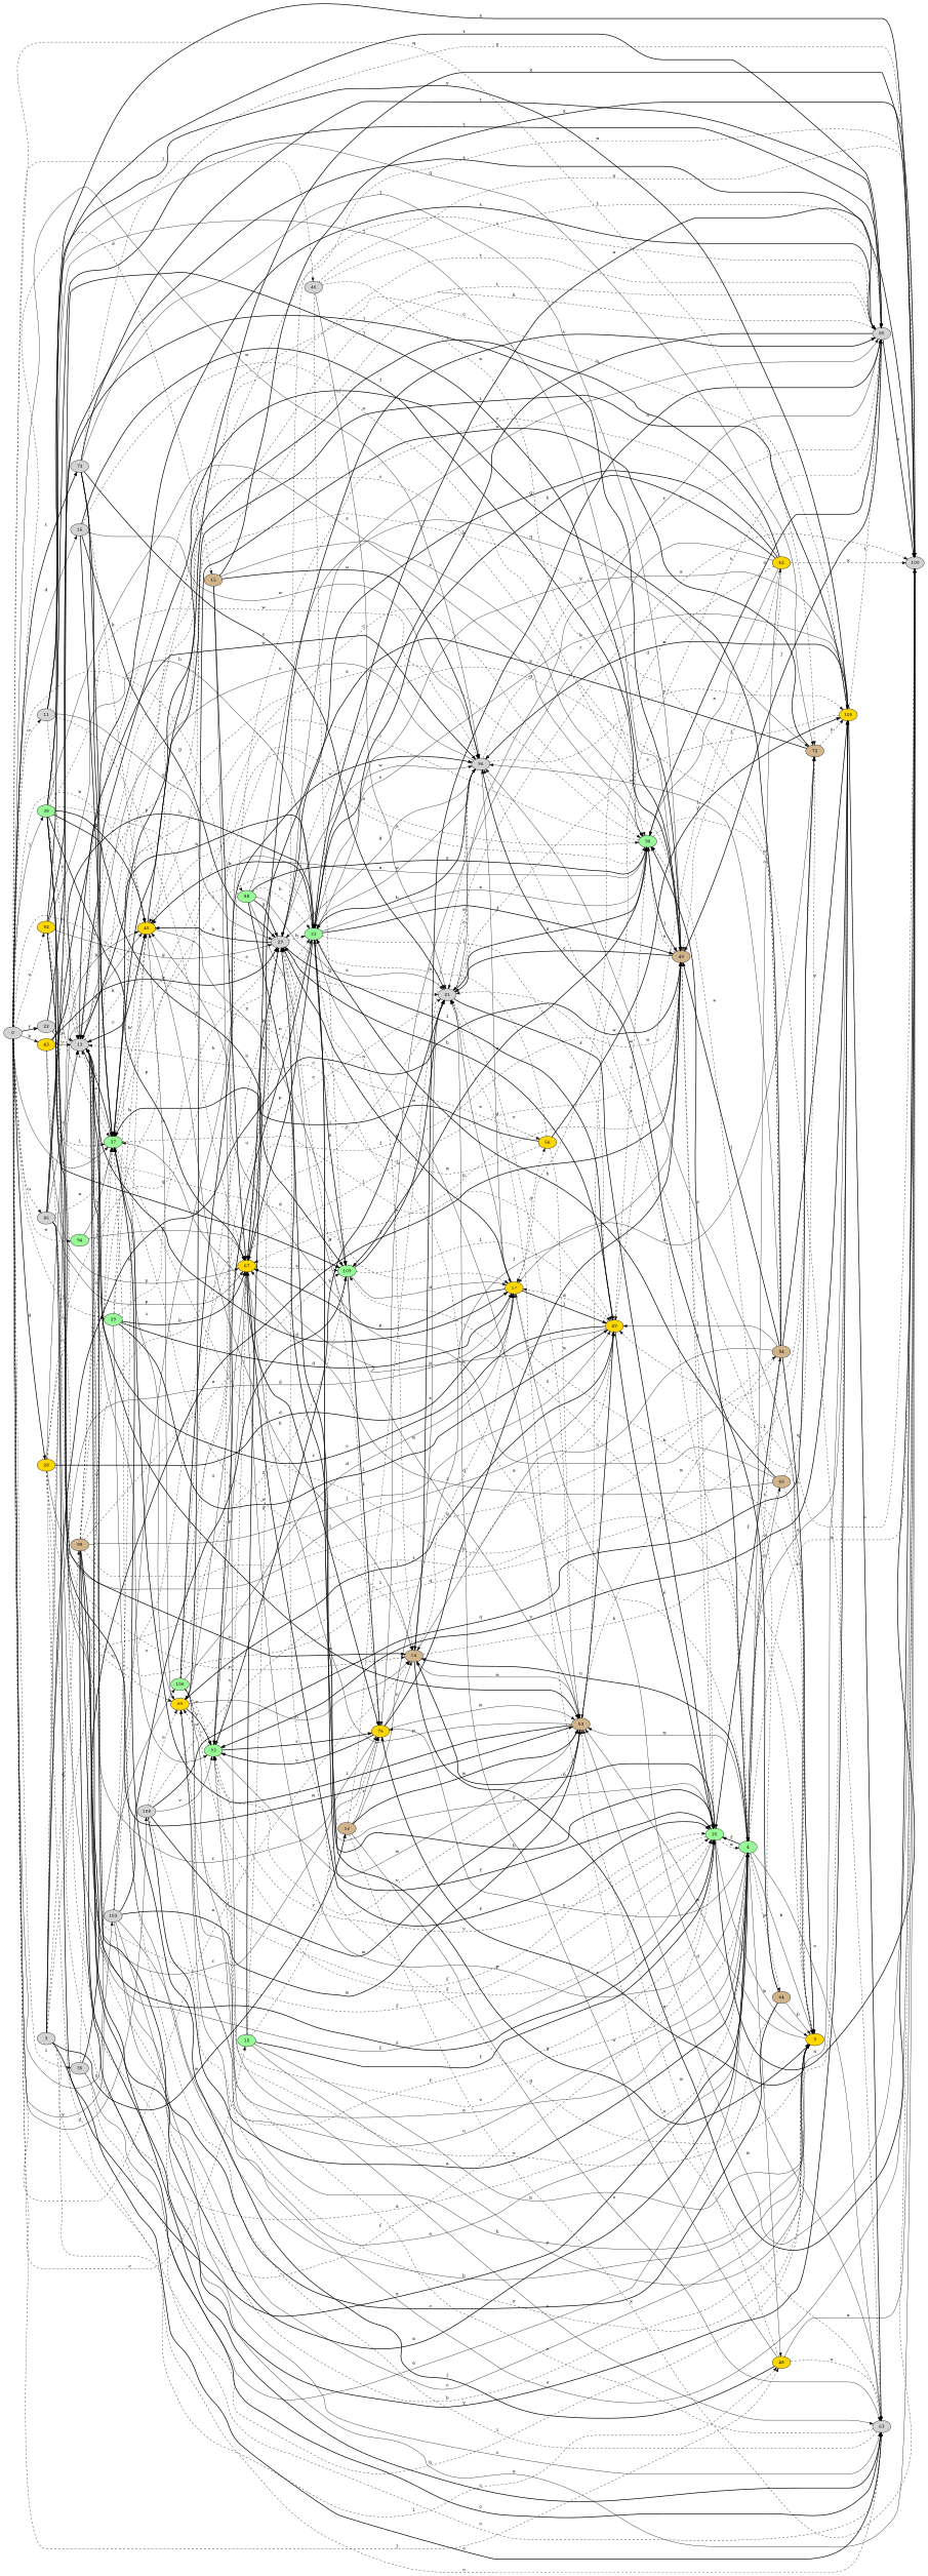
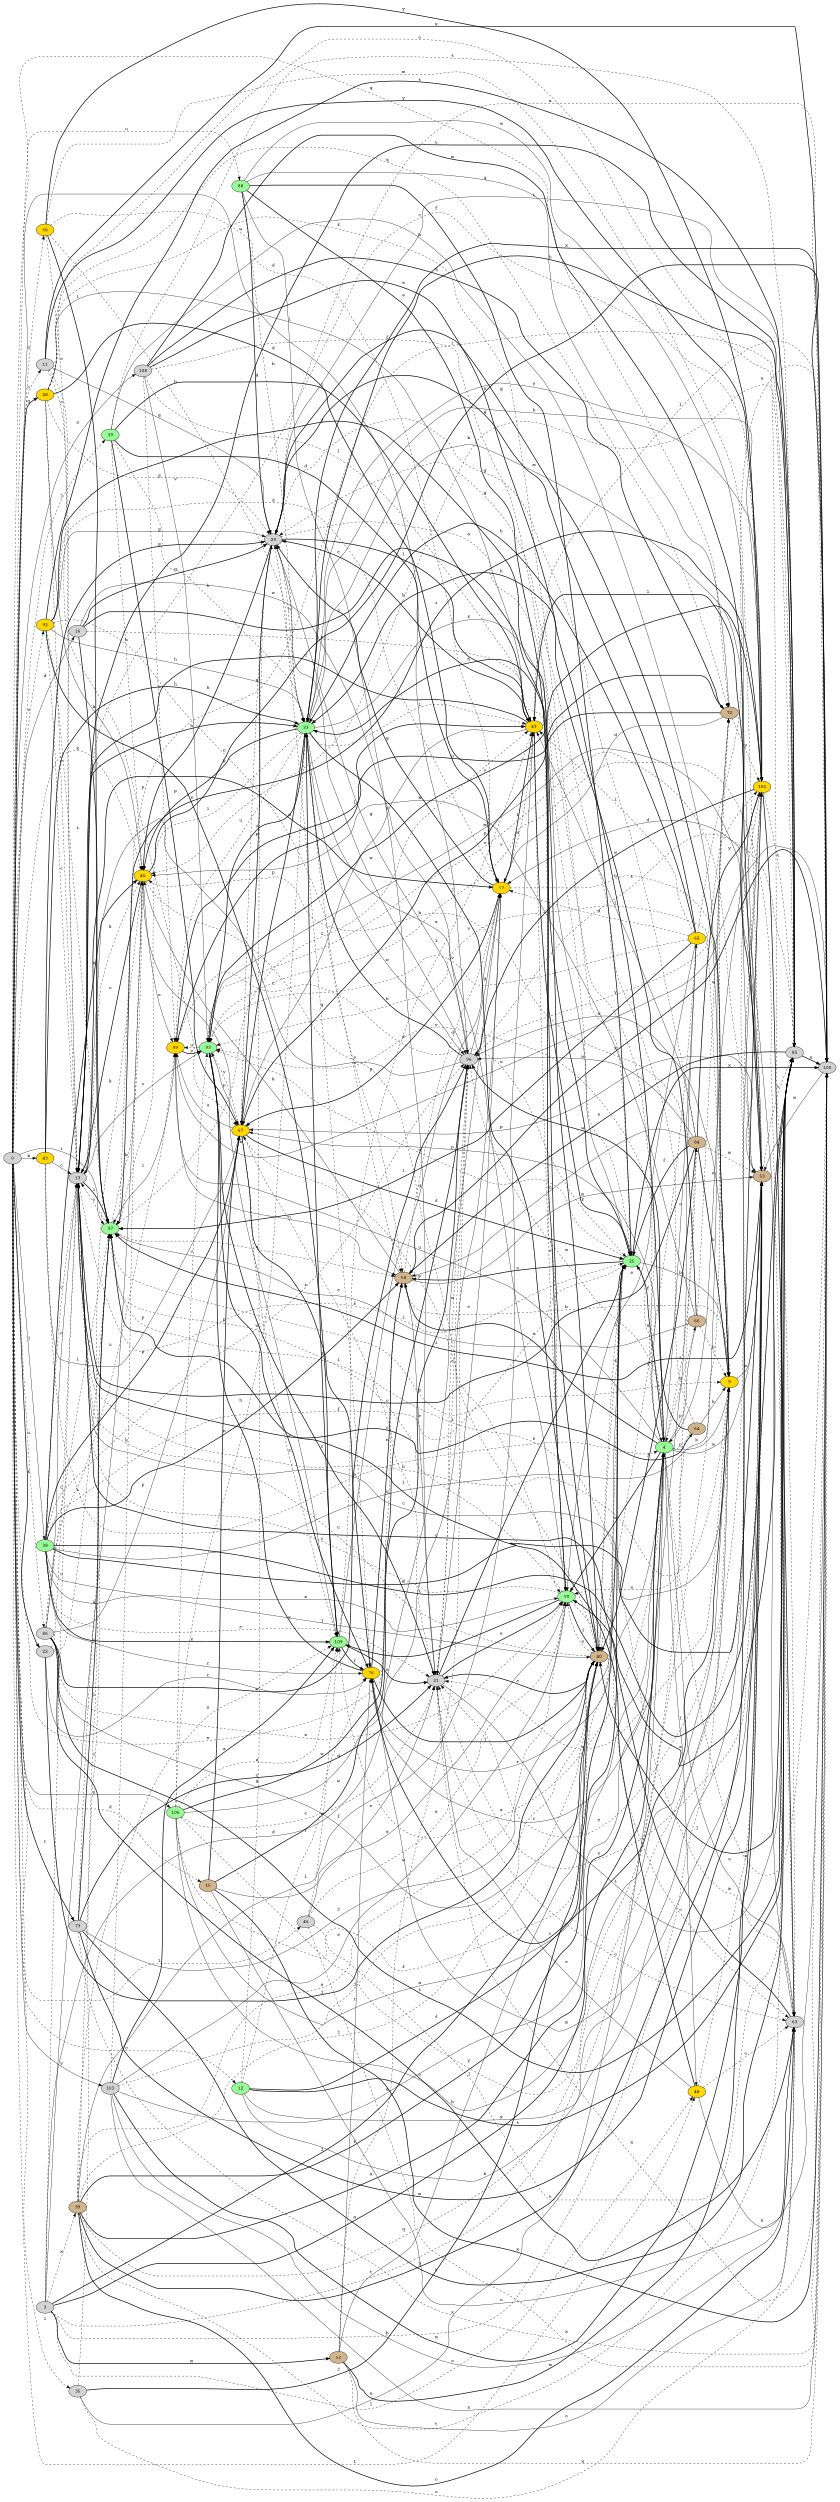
  strict digraph {
    fontname="Courier Prime"
    rankdir=LR
    node [fillcolor=lightgrey fontname="Courier Prime" style=filled]
    edge [fontname="Courier Prime" style=dashed]
    0
    11
    12 [fillcolor=palegreen]
    15 [fillcolor=tan]
    16
    22
    28 [fillcolor=gold]
    35
    37 [fillcolor=palegreen]
    38 [fillcolor=palegreen]
    39 [fillcolor=palegreen]
    43 [fillcolor=gold]
    45 [fillcolor=gold]
    46
    48 [fillcolor=gold]
    56 [fillcolor=gold]
    58 [fillcolor=tan]
    72 [fillcolor=tan]
    73
    86
    88 [fillcolor=palegreen]
    92 [fillcolor=gold]
-   94 [fillcolor=palegreen]
    96
    103
    106 [fillcolor=palegreen]
    108
    13
    67 [fillcolor=gold]
    100
    29
    105 [fillcolor=gold]
    9 [fillcolor=gold]
    25 [fillcolor=palegreen]
    76 [fillcolor=gold]
    85
    63
    n38 [fillcolor=palegreen label=90]
    40 [fillcolor=tan]
    17 [fillcolor=gold]
    49 [fillcolor=gold]
    4 [fillcolor=palegreen]
    53 [fillcolor=tan]
    109 [fillcolor=palegreen]
    21
    33 [fillcolor=palegreen]
    89 [fillcolor=gold]
    93 [fillcolor=palegreen]
    3
    52 [fillcolor=tan]
    84 [fillcolor=tan]
    99 [fillcolor=tan]
    62 [fillcolor=gold]
    64 [fillcolor=tan]
    66 [fillcolor=tan]
    0 -> 11 [label=c]
    0 -> 12 [label=c]
    0 -> 15 [label=d]
    0 -> 16 [label=d style=solid]
    0 -> 22 [label=f style=bold]
    0 -> 28 [label=g style=bold]
    0 -> 35 [label=i]
    0 -> 37 [label=i style=solid]
    0 -> 38 [label=j style=solid]
    0 -> 39 [label=j]
    0 -> 43 [label=k style=solid]
    0 -> 45 [label=k]
    0 -> 46 [label=l]
    0 -> 48 [label=l]
    0 -> 56 [label=n]
    0 -> 58 [label=n]
    0 -> 72 [label=q]
    0 -> 73 [label=r style=bold]
    0 -> 86 [label=u]
    0 -> 88 [label=u]
    0 -> 92 [label=v]
-   0 -> 94 [label=w]
    0 -> 96 [label=w style=solid]
    0 -> 103 [label=y style=solid]
    0 -> 106 [label=z style=solid]
    0 -> 108 [label=z style=solid]
    11 -> 13 [label=c]
    11 -> 67 [label=p]
    11 -> 100 [label=x style=bold]
    11 -> 29 [label=g style=solid]
    11 -> 105 [label=y style=bold]
    12 -> 29 [label=g]
    12 -> 105 [label=y style=solid]
    12 -> 9 [label=b style=solid]
    12 -> 25 [label=f style=bold]
    12 -> 76 [label=r]
    12 -> 85 [label=t style=bold]
    15 -> 96 [label=w style=bold]
    15 -> 67 [label=p style=bold]
    15 -> 100 [label=x style=bold]
    15 -> 63 [label=o style=solid]
    15 -> n38 [label=s style=solid]
    16 -> 37 [label=i style=bold]
    16 -> 96 [label=w style=solid]
    16 -> 29 [label=g style=bold]
    16 -> n38 [label=s]
    16 -> 40 [label=j style=bold]
    22 -> 37 [label=i]
    22 -> 13 [label=c]
    22 -> 76 [label=r style=solid]
    22 -> 40 [label=j style=bold]
    28 -> 45 [label=k style=solid]
    28 -> 72 [label=q]
    28 -> 13 [label=c]
    28 -> 29 [label=g]
    28 -> 25 [label=f]
    28 -> 63 [label=o]
    28 -> 17 [label=d style=bold]
    28 -> 49 [label=l style=solid]
    35 -> 37 [label=i]
    35 -> 63 [label=o]
    35 -> 40 [label=j style=bold]
    35 -> 4 [label=a style=solid]
    37 -> 45 [label=k]
    37 -> 58 [label=n]
    37 -> 13 [label=c]
    37 -> 9 [label=b]
    37 -> 49 [label=l]
    38 -> 45 [label=k style=bold]
    38 -> 58 [label=n style=bold]
    38 -> 72 [label=q style=solid]
    38 -> 96 [label=w]
    38 -> 13 [label=c]
    38 -> 67 [label=p style=bold]
+   38 -> 25 [label=f]
    38 -> 76 [label=r style=solid]
    38 -> 85 [label=t style=bold]
    38 -> n38 [label=s style=solid]
    38 -> 40 [label=j style=solid]
    38 -> 53 [label=m style=bold]
    38 -> 109 [label=z style=bold]
    38 -> 21 [label=e]
    39 -> 45 [label=k]
    39 -> 67 [label=p style=bold]
    39 -> 9 [label=b style=solid]
    39 -> 85 [label=t]
    39 -> 17 [label=d style=bold]
    39 -> 49 [label=l style=bold]
    39 -> 33 [label=h]
    43 -> 13 [label=c style=solid]
    43 -> 67 [label=p style=solid]
    43 -> 29 [label=g style=bold]
    43 -> 4 [label=a]
    43 -> 33 [label=h style=bold]
    45 -> 13 [label=c style=bold]
    45 -> 100 [label=x style=bold]
    45 -> n38 [label=s]
    45 -> 109 [label=z style=solid]
    45 -> 89 [label=u style=solid]
    46 -> 100 [label=x]
    46 -> 85 [label=t]
    46 -> n38 [label=s]
    46 -> 109 [label=z]
    46 -> 21 [label=e style=solid]
    48 -> 37 [label=i style=bold]
    48 -> 100 [label=x style=solid]
    48 -> 63 [label=o]
    48 -> 53 [label=m]
    48 -> 21 [label=e style=solid]
    56 -> 37 [label=i style=bold]
    56 -> 13 [label=c]
    56 -> 105 [label=y style=bold]
-   17 -> 56 [label=d]
+   56 -> 17 [label=d]
    56 -> 53 [label=m]
    56 -> 33 [label=h]
    58 -> 45 [label=k style=solid]
    58 -> 100 [label=x style=bold]
    58 -> 9 [label=b]
    58 -> 17 [label=d]
    58 -> 53 [label=m style=solid]
    58 -> 21 [label=e style=solid]
    72 -> 67 [label=p style=bold]
    72 -> 105 [label=y]
    72 -> 17 [label=d style=solid]
    72 -> 89 [label=u style=bold]
    73 -> 37 [label=i style=bold]
    73 -> 45 [label=k]
    73 -> 100 [label=x]
    73 -> 85 [label=t style=bold]
    73 -> 40 [label=j style=solid]
    73 -> 53 [label=m style=bold]
    73 -> 21 [label=e style=bold]
-   86 -> 37 [label=x]
+   86 -> 37 [label=i]
    86 -> 96 [label=w style=bold]
    86 -> 13 [label=c style=solid]
    86 -> 67 [label=p style=solid]
    86 -> 25 [label=f style=solid]
    86 -> 85 [label=t style=bold]
    86 -> 63 [label=o style=bold]
    86 -> n38 [label=s]
    86 -> 89 [label=u]
    88 -> 72 [label=q style=solid]
    88 -> 29 [label=g style=bold]
    88 -> 25 [label=f style=bold]
    88 -> n38 [label=s style=bold]
    88 -> 53 [label=m style=solid]
    88 -> 21 [label=e style=solid]
    88 -> 33 [label=h]
    92 -> 37 [label=i]
    92 -> 58 [label=n]
    92 -> 13 [label=c]
    92 -> 29 [label=g style=solid]
    92 -> 85 [label=t style=bold]
    92 -> 40 [label=j style=bold]
    92 -> 17 [label=d]
    92 -> 109 [label=z style=bold]
    92 -> 33 [label=h style=solid]
-   94 -> 37 [label=i style=solid]
-   94 -> 67 [label=p style=solid]
    96 -> 13 [label=c style=solid]
    96 -> 29 [label=g style=solid]
    96 -> 105 [label=y]
    96 -> 85 [label=t]
    96 -> 17 [label=d style=solid]
    96 -> 21 [label=e]
    96 -> 33 [label=h style=bold]
    103 -> 45 [label=k]
    103 -> 100 [label=x style=solid]
    103 -> 63 [label=o style=solid]
    103 -> n38 [label=s style=solid]
    103 -> 40 [label=j]
    103 -> 4 [label=a style=solid]
    103 -> 53 [label=m style=bold]
    103 -> 109 [label=z style=bold]
    106 -> 96 [label=w style=bold]
    106 -> 105 [label=y]
    106 -> 9 [label=b style=solid]
    106 -> 25 [label=f]
    106 -> 17 [label=d style=solid]
    106 -> 4 [label=a style=solid]
    106 -> 109 [label=z]
    106 -> 21 [label=e]
    106 -> 33 [label=h]
    106 -> 93 [label=v]
    108 -> 72 [label=q style=bold]
    108 -> 25 [label=f]
    108 -> 49 [label=l]
    108 -> 4 [label=a style=bold]
    108 -> 53 [label=m style=bold]
    108 -> 89 [label=u]
    108 -> 93 [label=v style=solid]
    13 -> 37 [label=i style=bold]
    13 -> 45 [label=k]
    13 -> 9 [label=b]
    13 -> 25 [label=f]
    13 -> 85 [label=t style=bold]
    13 -> 17 [label=d style=bold]
    13 -> 33 [label=h style=bold]
    13 -> 93 [label=v style=solid]
    67 -> 29 [label=g]
    67 -> 25 [label=f style=bold]
    67 -> 76 [label=r style=bold]
    67 -> 109 [label=z]
    67 -> 21 [label=e]
    67 -> 89 [label=u style=solid]
    67 -> 93 [label=v]
    100 -> 49 [label=l]
    100 -> 53 [label=m style=solid]
    100 -> 89 [label=u style=solid]
    29 -> 45 [label=k style=bold]
    29 -> 96 [label=w style=solid]
    29 -> 67 [label=p style=bold]
    29 -> 100 [label=x]
    29 -> 85 [label=t style=solid]
    29 -> 49 [label=l style=bold]
    29 -> 4 [label=a]
    29 -> 33 [label=h]
    105 -> 37 [label=i style=bold]
    105 -> 96 [label=w style=bold]
    105 -> 13 [label=c]
    105 -> 85 [label=t]
    105 -> 63 [label=o style=bold]
    105 -> 4 [label=a style=solid]
    105 -> 21 [label=e]
    105 -> 33 [label=h style=solid]
    105 -> 93 [label=v style=bold]
    9 -> 96 [label=w style=solid]
    9 -> 13 [label=c style=solid]
    9 -> 29 [label=g style=bold]
    9 -> 76 [label=r style=bold]
    9 -> 53 [label=m style=solid]
    9 -> 21 [label=e]
    9 -> 93 [label=v]
    25 -> 58 [label=n style=bold]
    25 -> 100 [label=x style=bold]
    25 -> 9 [label=b style=solid]
    25 -> 40 [label=j]
    25 -> 4 [label=a]
    25 -> 33 [label=h style=bold]
    25 -> 93 [label=v]
-   76 -> 58 [label=n style=solid]
+   76 -> 58 [label=n style=bold]
    76 -> 29 [label=g]
    76 -> 40 [label=j style=bold]
    76 -> 53 [label=m style=solid]
    76 -> 93 [label=v style=bold]
    85 -> 37 [label=i]
    85 -> 45 [label=k]
    85 -> 58 [label=n style=bold]
    85 -> 100 [label=x style=bold]
    85 -> n38 [label=s style=bold]
    85 -> 40 [label=j style=bold]
    85 -> 33 [label=h style=bold]
    63 -> 37 [label=i]
    63 -> 13 [label=c style=bold]
    63 -> 17 [label=d style=solid]
    63 -> 93 [label=v]
    n38 -> 37 [label=i]
    n38 -> 13 [label=c]
    n38 -> 63 [label=o]
    n38 -> 40 [label=j style=bold]
    n38 -> 109 [label=z style=bold]
    40 -> 13 [label=c]
    40 -> 67 [label=p]
    40 -> 25 [label=f]
    40 -> n38 [label=s]
    40 -> 21 [label=e style=bold]
    17 -> 67 [label=p style=bold]
    17 -> 29 [label=g style=bold]
    17 -> 9 [label=b]
    17 -> 49 [label=l style=bold]
    17 -> 21 [label=e style=solid]
    49 -> 13 [label=c style=bold]
    49 -> 67 [label=p style=solid]
    49 -> 29 [label=b style=bold]
    49 -> 25 [label=f style=bold]
    49 -> n38 [label=s]
    49 -> 17 [label=d]
    4 -> 48 [label=l style=solid]
    4 -> 58 [label=n style=bold]
    4 -> 96 [label=w]
    4 -> 67 [label=p style=solid]
    4 -> 100 [label=x]
    4 -> 9 [label=b style=solid]
    4 -> 25 [label=f style=bold]
    4 -> 76 [label=r style=solid]
    4 -> 63 [label=o style=solid]
    4 -> n38 [label=s style=bold]
    4 -> 53 [label=m style=solid]
    4 -> 109 [label=z]
    4 -> 89 [label=u style=solid]
    4 -> 93 [label=v]
    4 -> 84 [label=t]
    4 -> 62 [label=o style=solid]
    4 -> 64 [label=p]
    4 -> 66 [label=p style=solid]
    53 -> 37 [label=i style=bold]
    53 -> 67 [label=p style=solid]
    53 -> 85 [label=t]
    53 -> 49 [label=l style=bold]
    53 -> 21 [label=e]
    53 -> 93 [label=v]
    109 -> 76 [label=r style=bold]
    109 -> 17 [label=d style=solid]
    109 -> 49 [label=l]
    109 -> 21 [label=e style=bold]
    21 -> 96 [label=w]
    21 -> 100 [label=x]
    21 -> 25 [label=f style=bold]
    21 -> 85 [label=t style=solid]
    21 -> 63 [label=o]
    21 -> n38 [label=s style=bold]
    33 -> 37 [label=i]
    33 -> 45 [label=k style=bold]
    33 -> 58 [label=n]
    33 -> 96 [label=w style=solid]
    33 -> 67 [label=p style=bold]
    33 -> 100 [label=x style=bold]
    33 -> 105 [label=y style=solid]
    33 -> 25 [label=f style=solid]
    33 -> n38 [label=s style=solid]
    33 -> 40 [label=j style=bold]
    33 -> 49 [label=l]
    33 -> 53 [label=m style=solid]
    33 -> 109 [label=z style=bold]
    33 -> 89 [label=u]
    33 -> 93 [label=v style=bold]
    89 -> 37 [label=i style=solid]
    89 -> 58 [label=n style=solid]
    89 -> 25 [label=f]
    89 -> 49 [label=l style=bold]
    89 -> 93 [label=v style=bold]
    93 -> 67 [label=p style=solid]
    93 -> 76 [label=r style=bold]
    93 -> 53 [label=m style=solid]
    93 -> 21 [label=e style=bold]
    93 -> 89 [label=u]
    3 -> 45 [label=k style=solid]
    3 -> 48 [label=l]
    3 -> 13 [label=c]
    3 -> 9 [label=b]
    3 -> 40 [label=j style=bold]
    3 -> 17 [label=d style=solid]
    3 -> 4 [label=a style=bold]
    3 -> 52 [label=m style=bold]
    3 -> 84 [label=t]
    3 -> 99 [label=x]
    52 -> 96 [label=w]
    52 -> 100 [label=x]
    52 -> 76 [label=r style=solid]
    52 -> 63 [label=o style=solid]
    52 -> 40 [label=j style=solid]
    52 -> 53 [label=m style=bold]
    84 -> 45 [label=k]
    84 -> 58 [label=n style=solid]
    84 -> 96 [label=w style=solid]
    84 -> 13 [label=c style=bold]
    84 -> 29 [label=g]
    84 -> 105 [label=y style=bold]
    84 -> 9 [label=b style=bold]
    84 -> 25 [label=f style=bold]
    84 -> 40 [label=j style=bold]
    84 -> 49 [label=l style=solid]
    84 -> 53 [label=m]
    99 -> 37 [label=i]
    99 -> 72 [label=q]
    99 -> 105 [label=y style=bold]
    99 -> 25 [label=f style=bold]
    99 -> 85 [label=t]
    99 -> 63 [label=o style=bold]
    99 -> n38 [label=s]
    99 -> 40 [label=j]
    99 -> 49 [label=l style=solid]
    99 -> 4 [label=a style=bold]
    99 -> 109 [label=z]
    62 -> 37 [label=i style=bold]
    62 -> 100 [label=x]
    62 -> 29 [label=g style=bold]
    62 -> 76 [label=r style=solid]
    62 -> n38 [label=s style=solid]
    62 -> 40 [label=j]
    62 -> 17 [label=d]
    62 -> 49 [label=l]
    62 -> 33 [label=h style=bold]
    62 -> 93 [label=v]
    64 -> 96 [label=w style=bold]
    64 -> 13 [label=c style=bold]
    64 -> 29 [label=g]
    64 -> 9 [label=b style=solid]
    64 -> n38 [label=s]
    66 -> 37 [label=i style=solid]
    66 -> 45 [label=k style=solid]
    66 -> 72 [label=q]
    66 -> 9 [label=b]
    66 -> 4 [label=a]
    66 -> 33 [label=h style=bold]
  }
